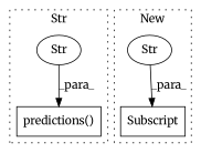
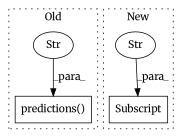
  digraph {
    fontname=Merriweather
    node [a=66 l=12 shape=box fontname=Merriweather]
    edge [fontname=Merriweather]
    n1 [a=75 l="21,1" label="predictions()" s="4842,4875"]
    n2 [label=Str s=4863 shape=ellipse]
    n3 [a=63 l="41,0" label=Subscript s="4538,0"]
    n4 [label=Str s=4566 shape=ellipse]
    subgraph cluster_1 {
-     label=Str
+     label=Old
      style=dotted
      n1
      n2
    }
    subgraph cluster_2 {
      label=New
      style=dotted
      n3
      n4
    }
    n2 -> n1 [label=_para_]
    n4 -> n3 [label=_para_]
  }
